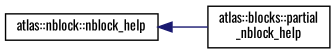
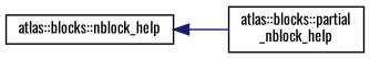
  digraph {
    rankdir=LR
    fontname=Oswald
    node [color=black fillcolor=white fontname=Oswald fontsize=10 shape=record style=filled]
-   n1 [height=0.2 label="atlas::nblock::nblock_help" width=0.4]
+   n1 [height=0.2 label="atlas::blocks::nblock_help" width=0.4]
    n2 [height=0.2 label="atlas::blocks::partial\l_nblock_help" width=0.4]
    n1 -> n2 [color=midnightblue dir=back fontname=Oswald fontsize=10 labelfontname=Helvetica labelfontsize=10 style=solid]
  }
